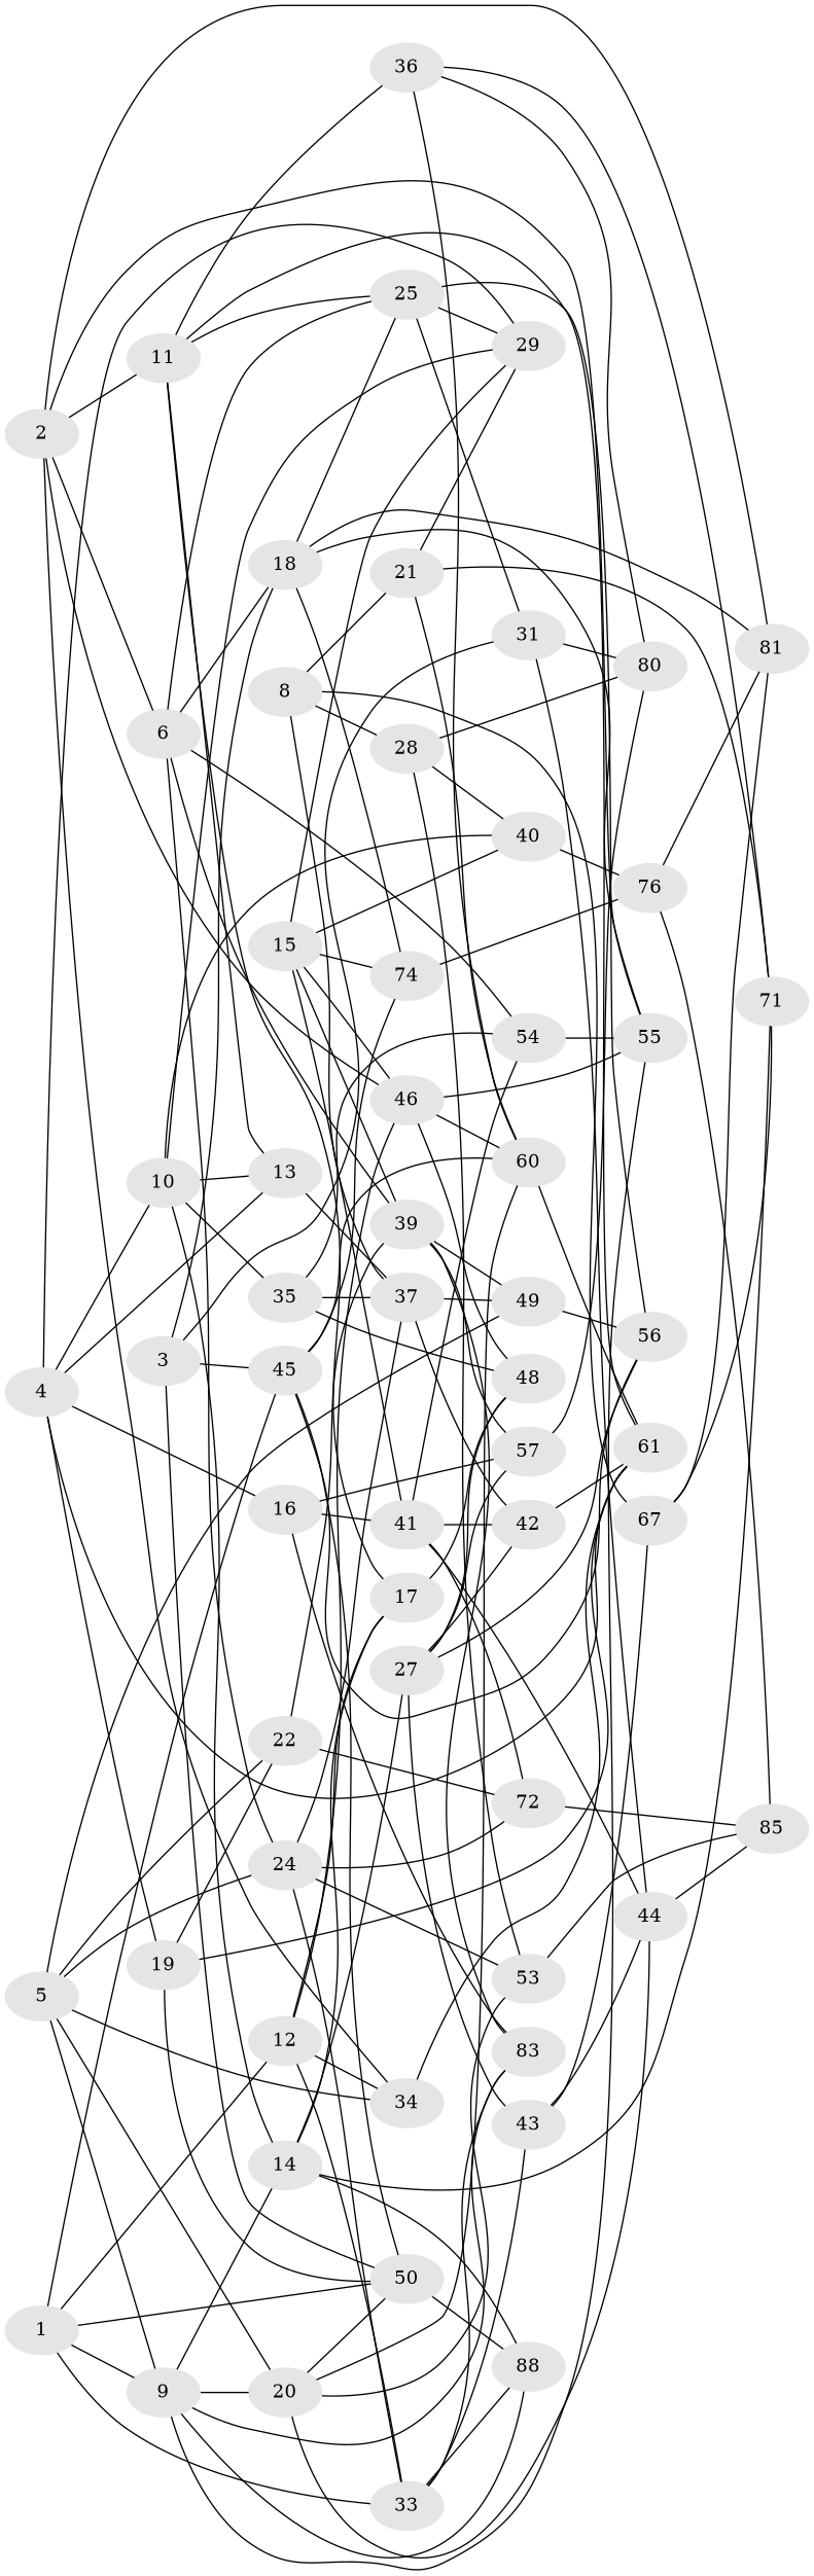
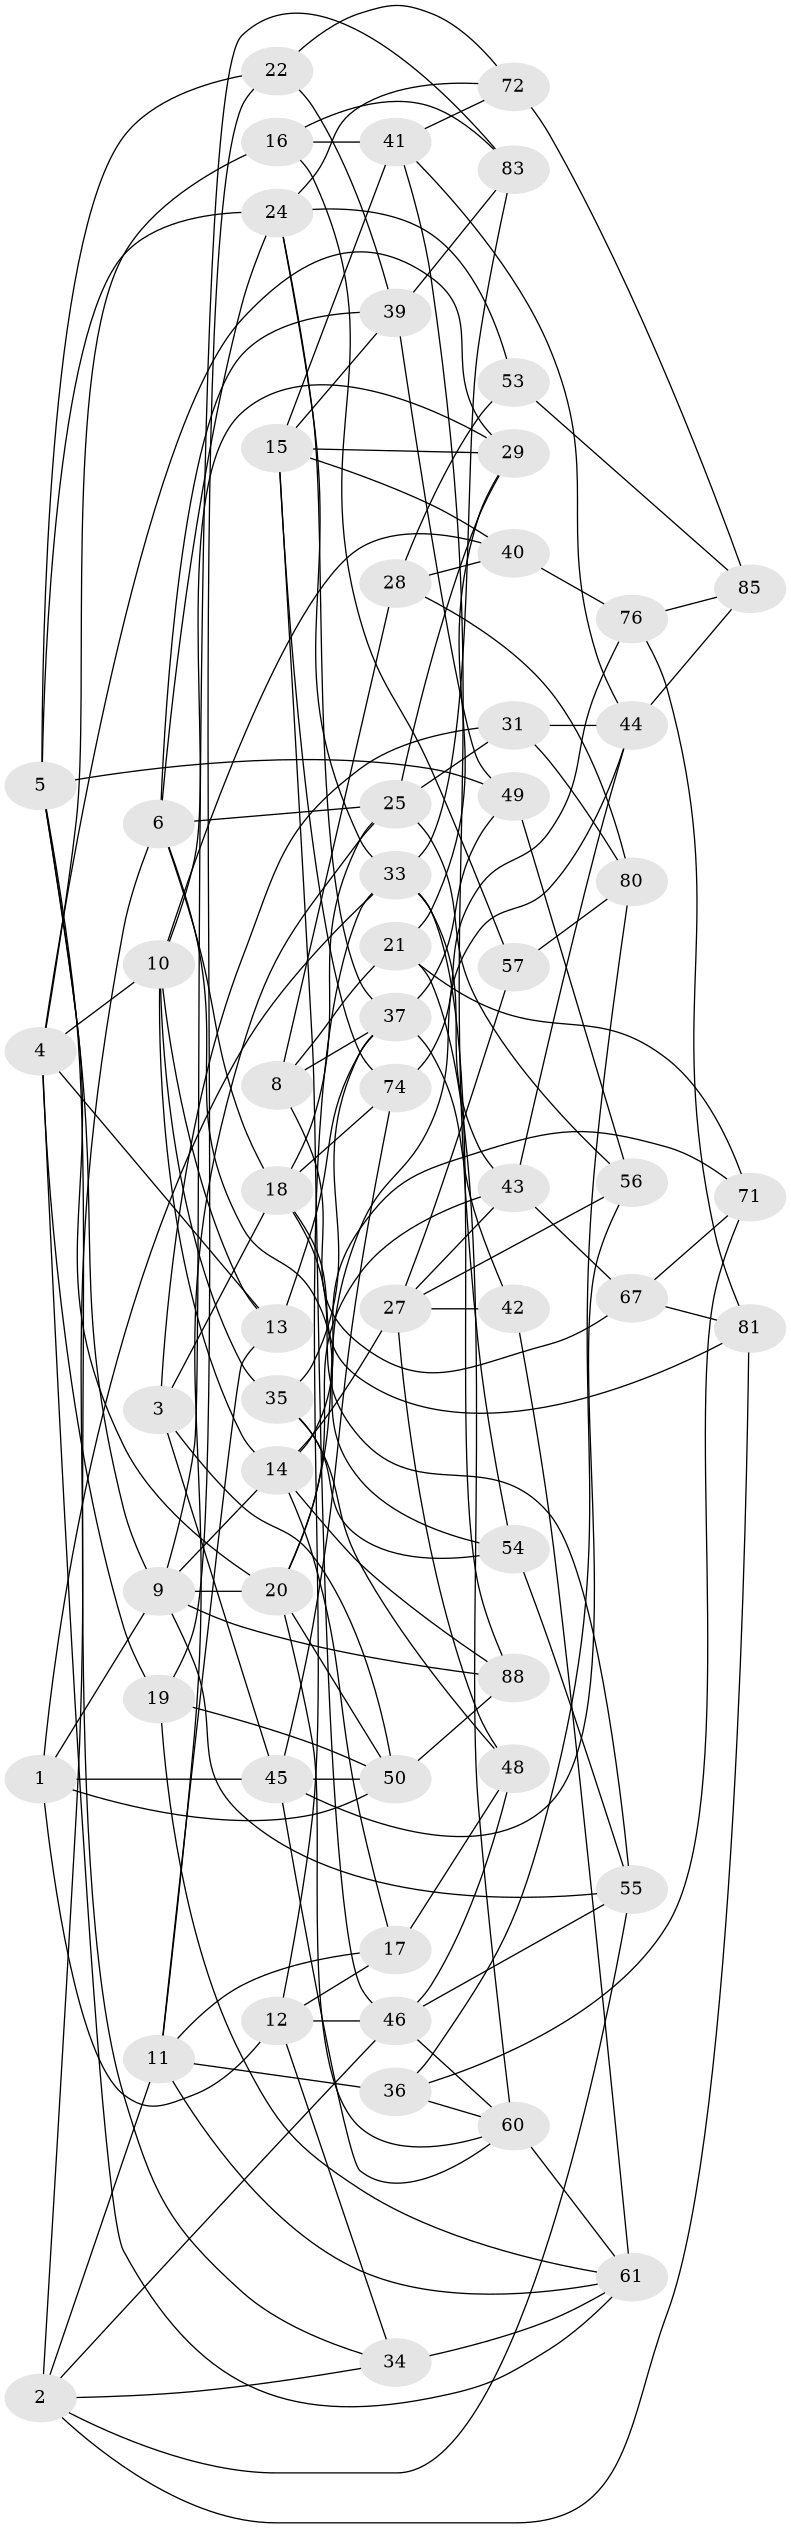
  graph {
    rankdir=LR
    node [color=gray90 style=filled]
    1 [super="+23"]
    9 [super="+32"]
    12 [super="+63"]
    33 [super="+82"]
    45 [super="+64"]
    50 [super="+86"]
    55 [super="+75"]
    20 [super="+26"]
    n9 [label=88]
    83
    14 [super="+66"]
    34
    46 [super="+52"]
    17
    29 [super="+70"]
    43
    74
    60 [super="+73"]
    56
    2 [super="+7"]
    6 [super="+68"]
    11 [super="+30"]
    81
    18 [super="+84"]
    24 [super="+87"]
    25 [super="+38"]
    39 [super="+79"]
    54
    13
    61 [super="+62"]
    36
    48
    3
    31
    44
    80
    4 [super="+47"]
    10 [super="+77"]
    16
    19
    35
    40
    37 [super="+78"]
    41 [super="+65"]
    57
    22
    5 [super="+51"]
    49
    53
    72
    8
    21
    28
    67
    71
    42
    27 [super="+59"]
    76
    15 [super="+69"]
    85
    1 -- 9
    1 -- 12
    1 -- 33
    1 -- 45
    1 -- 50
    9 -- 55
    9 -- 20
    9 -- n9
    9 -- 83
    9 -- 14
    12 -- 33
    12 -- 34
    12 -- 46
    12 -- 17
    33 -- n9
    33 -- 83
    33 -- 43
    45 -- 50
    45 -- 74
    45 -- 60
    45 -- 56
    50 -- n9
    20 -- 50
    20 -- 60
    20 -- 44
-   20 -- 53
+   20 -- 43
    14 -- n9
    14 -- 17
    14 -- 71
    14 -- 27
    34 -- 61
    46 -- 55
    46 -- 60
    46 -- 48
    17 -- 48
    43 -- 44
    43 -- 67
    74 -- 76
    60 -- 61
    2 -- 55
    2 -- 34
    2 -- 46
    2 -- 6
    2 -- 11
    2 -- 81
    6 -- 18
    6 -- 24
    6 -- 25
    6 -- 39
    6 -- 54
    11 -- 17
    11 -- 25
    11 -- 13
    11 -- 61
    11 -- 36
    18 -- 55
    18 -- 74
    18 -- 81
    18 -- 25
    24 -- 33
    24 -- 37
    24 -- 53
    24 -- 72
    25 -- 29
    25 -- 56
    25 -- 31
    39 -- 83
-   39 -- 57
    39 -- 49
    54 -- 55
    13 -- 37
    36 -- 60
    36 -- 80
    36 -- 71
    3 -- 45
    3 -- 50
    3 -- 18
    3 -- 31
    31 -- 44
    31 -- 80
    44 -- 85
    4 -- 29
    4 -- 13
    4 -- 61
    4 -- 10
    4 -- 16
    4 -- 19
    10 -- 14
    10 -- 29
    10 -- 13
    10 -- 35
    10 -- 40
    16 -- 83
    16 -- 41
    16 -- 57
    19 -- 50
    19 -- 61
    19 -- 22
    35 -- 54
    35 -- 48
    35 -- 37
    40 -- 76
    37 -- 49
    37 -- 42
    41 -- 54
    41 -- 44
    41 -- 72
-   41 -- 42
    57 -- 80
    22 -- 39
    22 -- 72
    5 -- 9
    5 -- 20
    5 -- 34
    5 -- 24
    5 -- 22
    5 -- 49
    49 -- 56
    53 -- 85
    72 -- 85
    8 -- 37
    8 -- 21
    8 -- 28
    8 -- 67
    21 -- 29
    21 -- 60
    21 -- 71
    28 -- 80
    28 -- 40
    28 -- 53
    67 -- 81
    67 -- 71
    42 -- 61
    27 -- 43
    27 -- 56
    27 -- 48
    27 -- 57
    27 -- 42
    76 -- 81
    76 -- 85
    15 -- 46
    15 -- 29
    15 -- 74
    15 -- 39
    15 -- 40
    15 -- 41
  }
